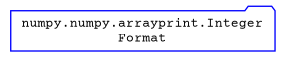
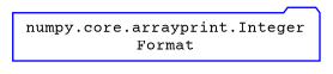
  digraph {
    rankdir=LR
    fontname="Courier Prime"
-   n1 [color=blue fillcolor=white fontname="Courier Prime" fontsize=10 height=0.2 label="numpy.numpy.arrayprint.Integer\lFormat" shape=folder style=filled width=0.4]
+   n1 [color=blue fillcolor=white fontname="Courier Prime" fontsize=10 height=0.2 label="numpy.core.arrayprint.Integer\lFormat" shape=folder style=filled width=0.4]
  }
